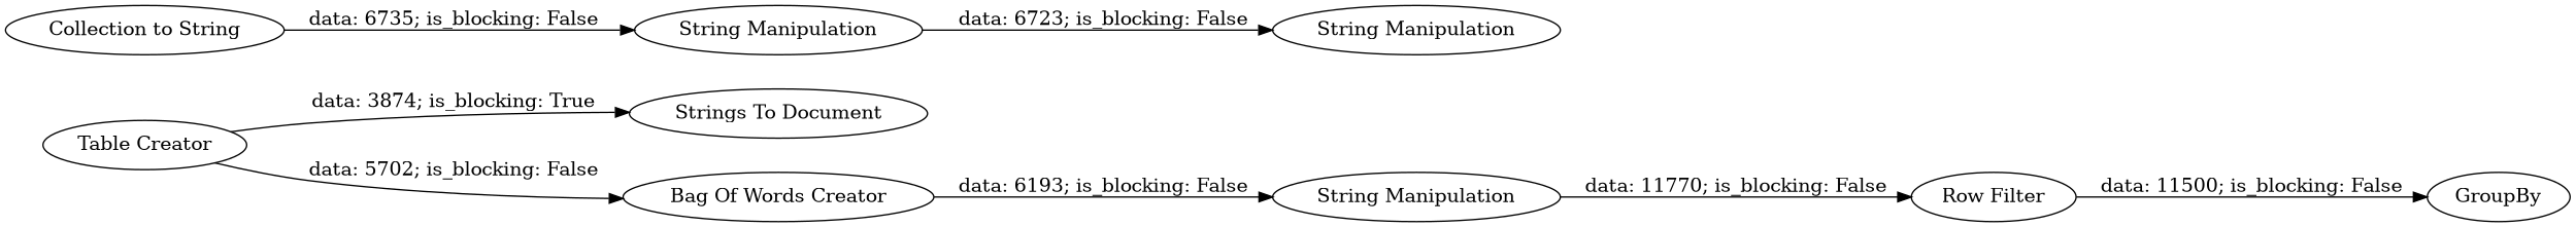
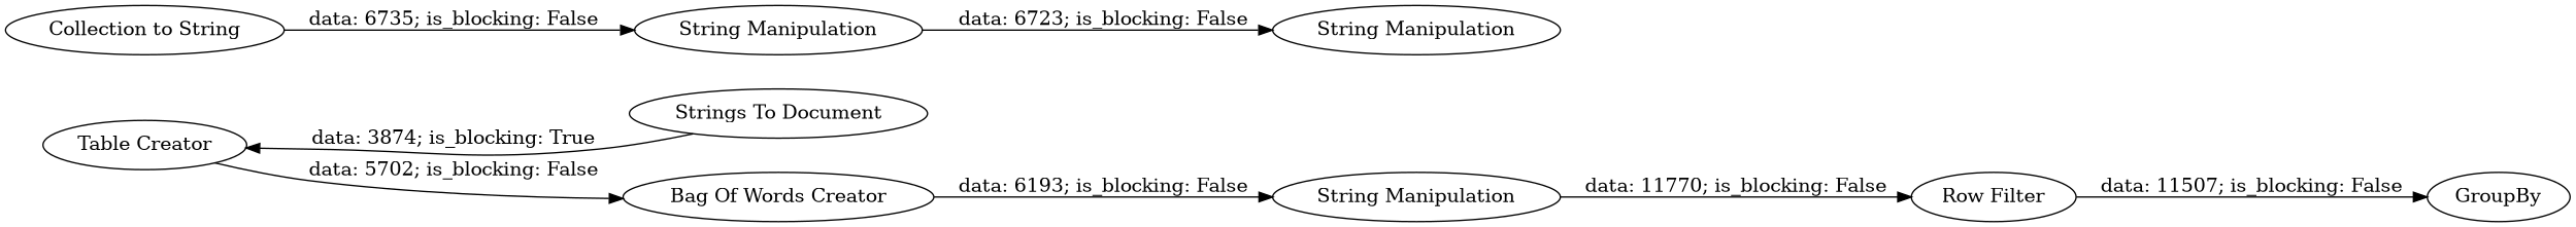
  digraph {
    rankdir=LR
    n1 [label=GroupBy]
    n2 [label="Collection to String"]
    n3 [label="String Manipulation"]
    n4 [label="String Manipulation"]
    n5 [label="Table Creator"]
    n6 [label="Strings To Document"]
    n7 [label="Bag Of Words Creator"]
    n8 [label="String Manipulation"]
    n9 [label="Row Filter"]
    n2 -> n3 [label="data: 6735; is_blocking: False"]
    n3 -> n4 [label="data: 6723; is_blocking: False"]
-   n5 -> n6 [label="data: 3874; is_blocking: True"]
+   n6 -> n5 [label="data: 3874; is_blocking: True"]
    n5 -> n7 [label="data: 5702; is_blocking: False"]
    n7 -> n8 [label="data: 6193; is_blocking: False"]
    n8 -> n9 [label="data: 11770; is_blocking: False"]
-   n9 -> n1 [label="data: 11500; is_blocking: False"]
+   n9 -> n1 [label="data: 11507; is_blocking: False"]
  }
